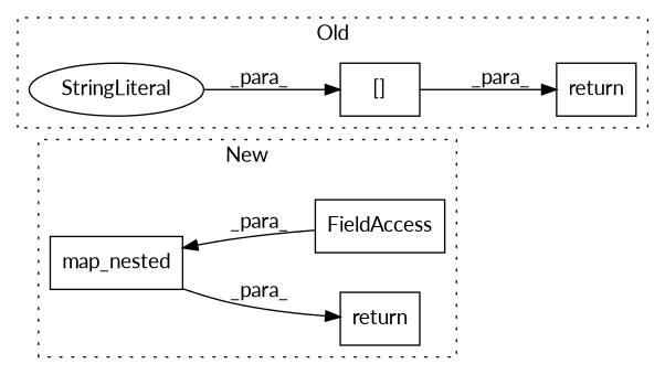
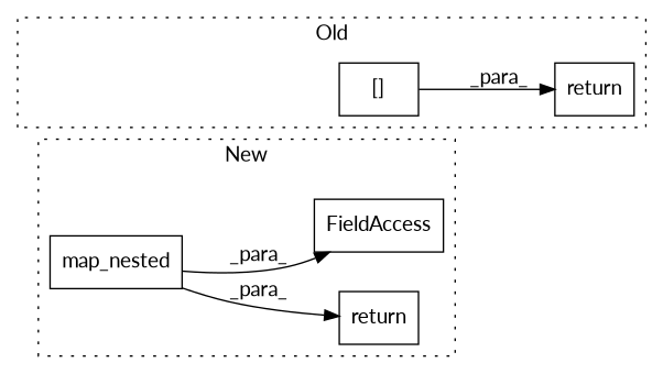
  digraph {
    fontname=Lato
    rankdir=LR
    node [a=41 fontname=Lato l=7 shape=box]
    edge [fontname=Lato]
    n1 [a=32 l="11,1" label=map_nested s="1010,1047"]
    n2 [label=return s=997]
    n3 [a=22 l=14 label=FieldAccess s=1021]
    n4 [label=return s=4022]
    n5 [a=2 l="36,1" label="[]" s="4029,4072"]
-   n6 [a=45 label=StringLiteral s=4065 shape=ellipse]
    subgraph cluster_1 {
      label=New
      style=dotted
      n1
      n2
      n3
    }
    subgraph cluster_2 {
      label=Old
      style=dotted
      n4
      n5
-     n6
    }
    n1 -> n2 [label=_para_]
-   n3 -> n1 [label=_para_]
+   n1 -> n3 [label=_para_]
    n5 -> n4 [label=_para_]
-   n6 -> n5 [label=_para_]
  }
